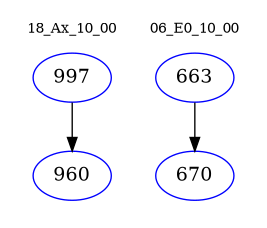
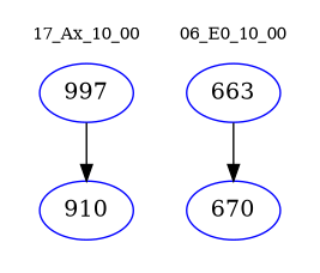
  digraph {
    node [color=blue]
    edge [color=black]
    n1 [label=997]
-   n2 [label=960]
+   n2 [label=910]
    n3 [label=663]
    n4 [label=670]
    subgraph cluster_1 {
      color=white
      fontsize=10
-     label="18_Ax_10_00"
+     label="17_Ax_10_00"
      n1
      n2
    }
    subgraph cluster_2 {
      color=white
      fontsize=10
      label="06_E0_10_00"
      n3
      n4
    }
    n1 -> n2
    n3 -> n4
  }
